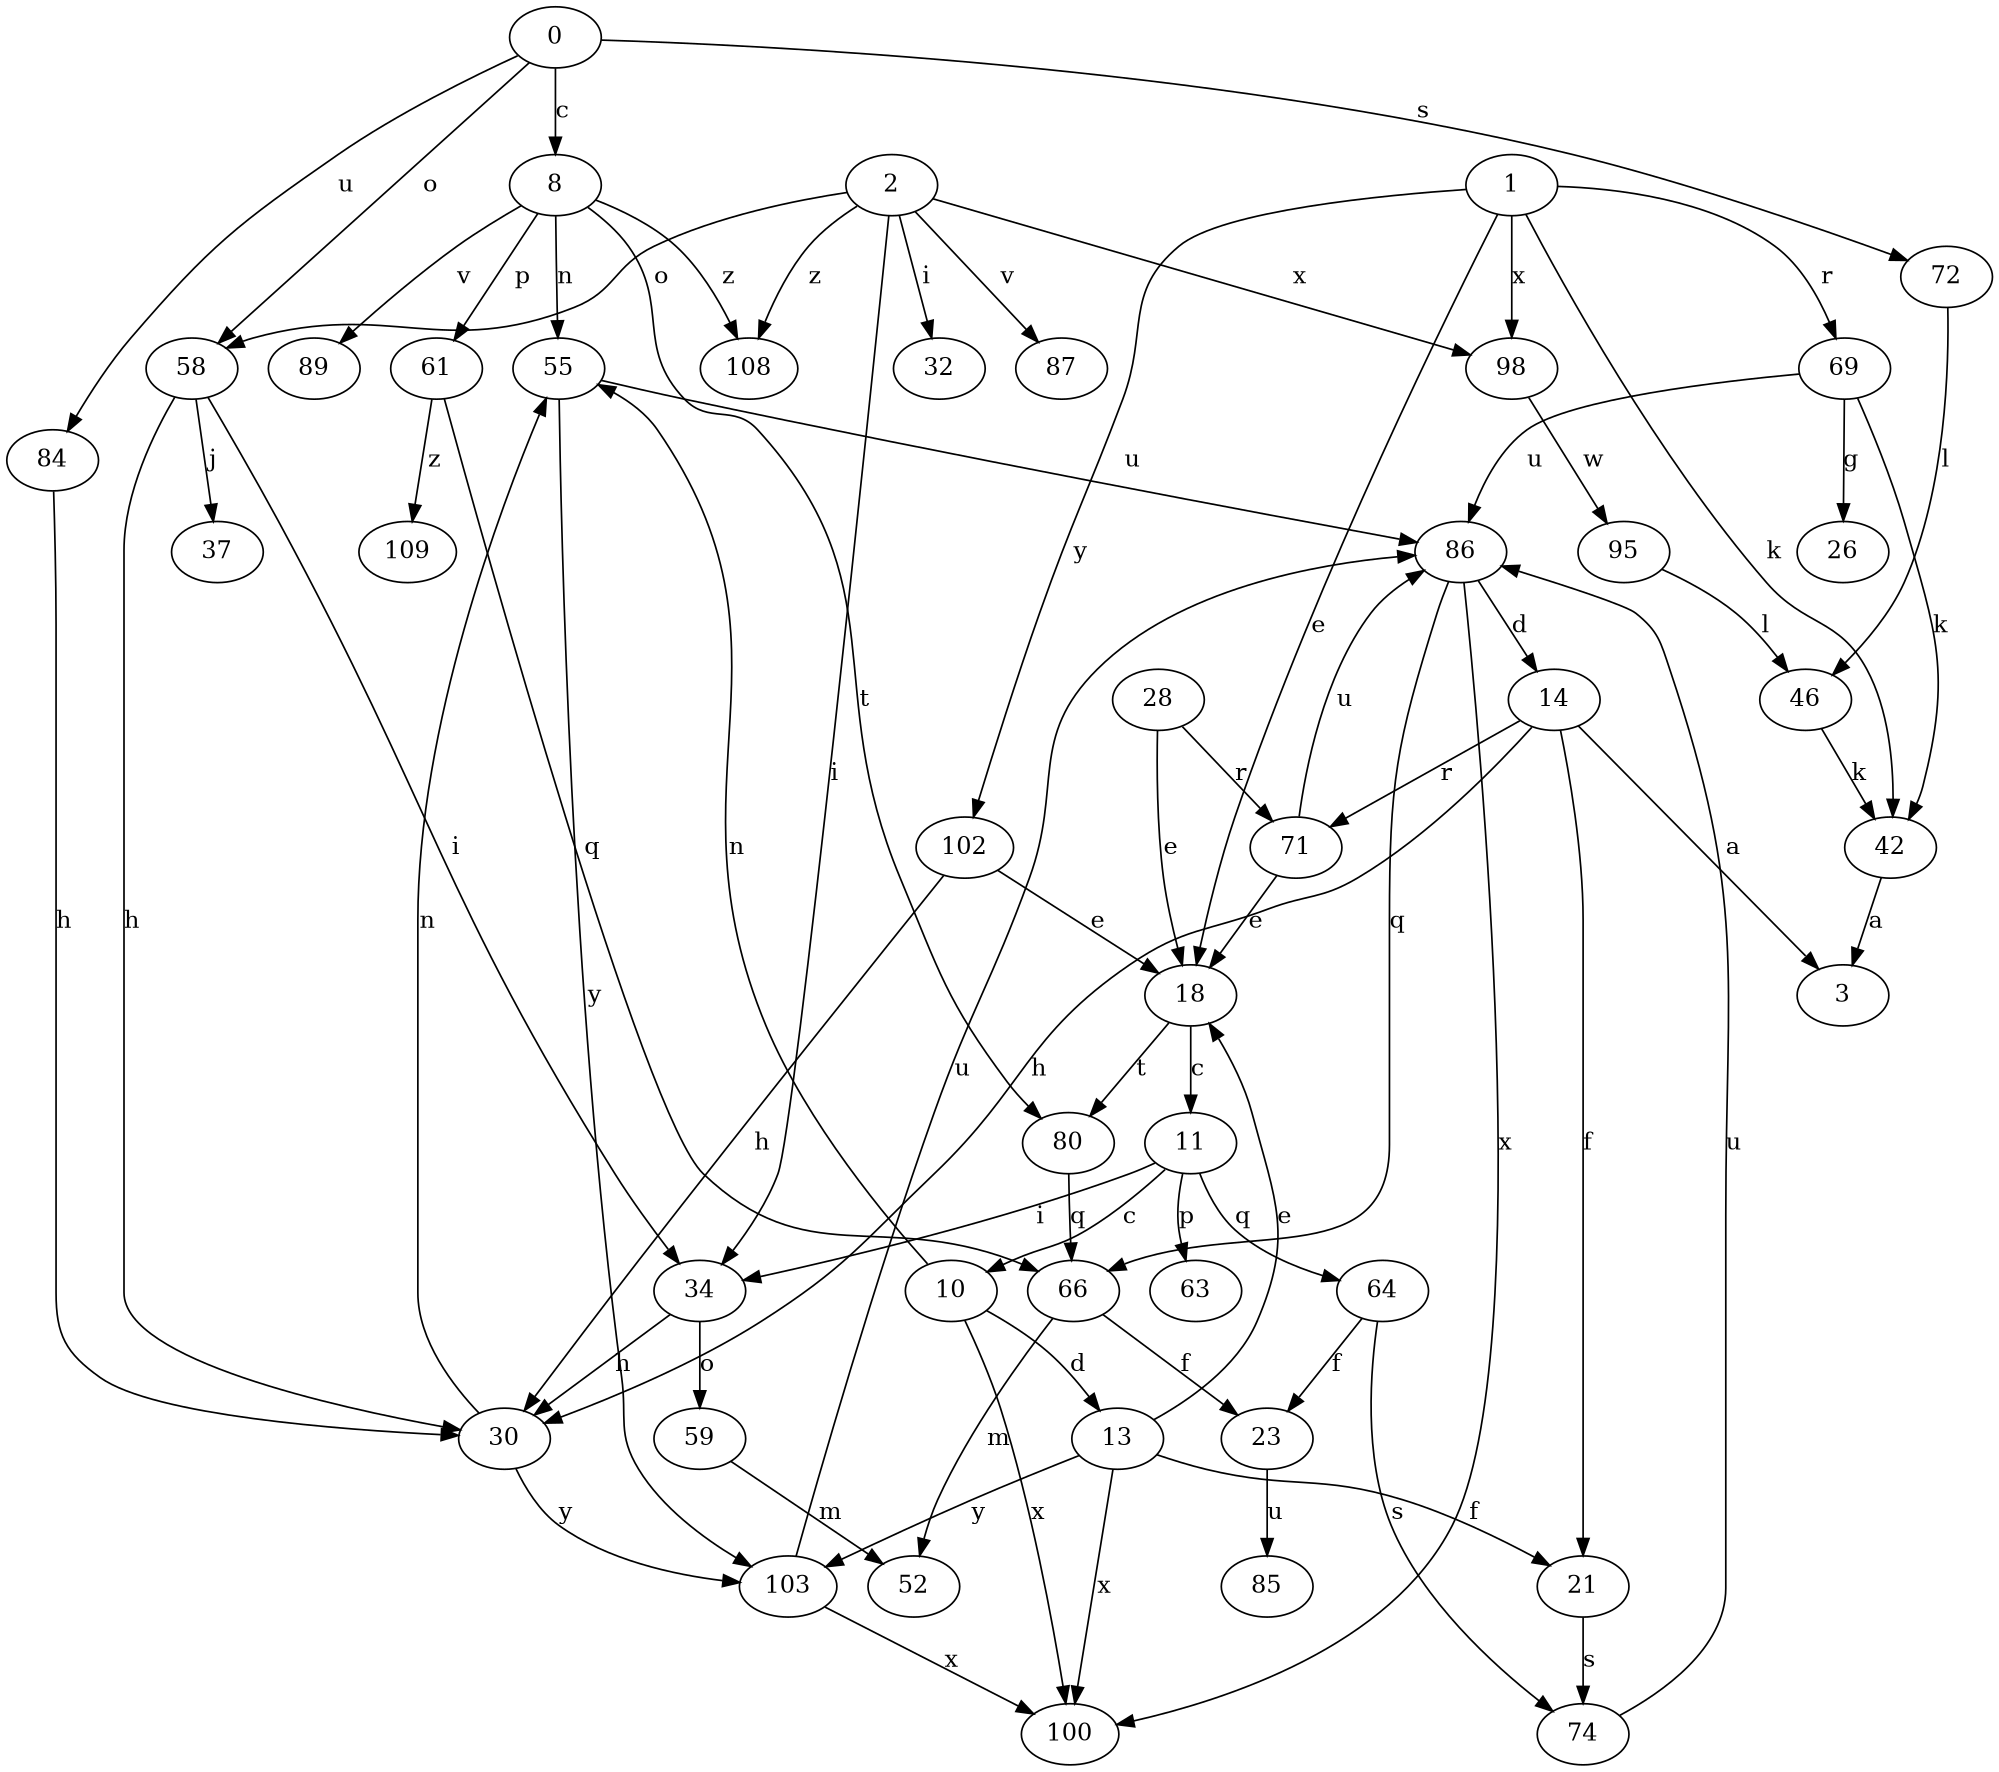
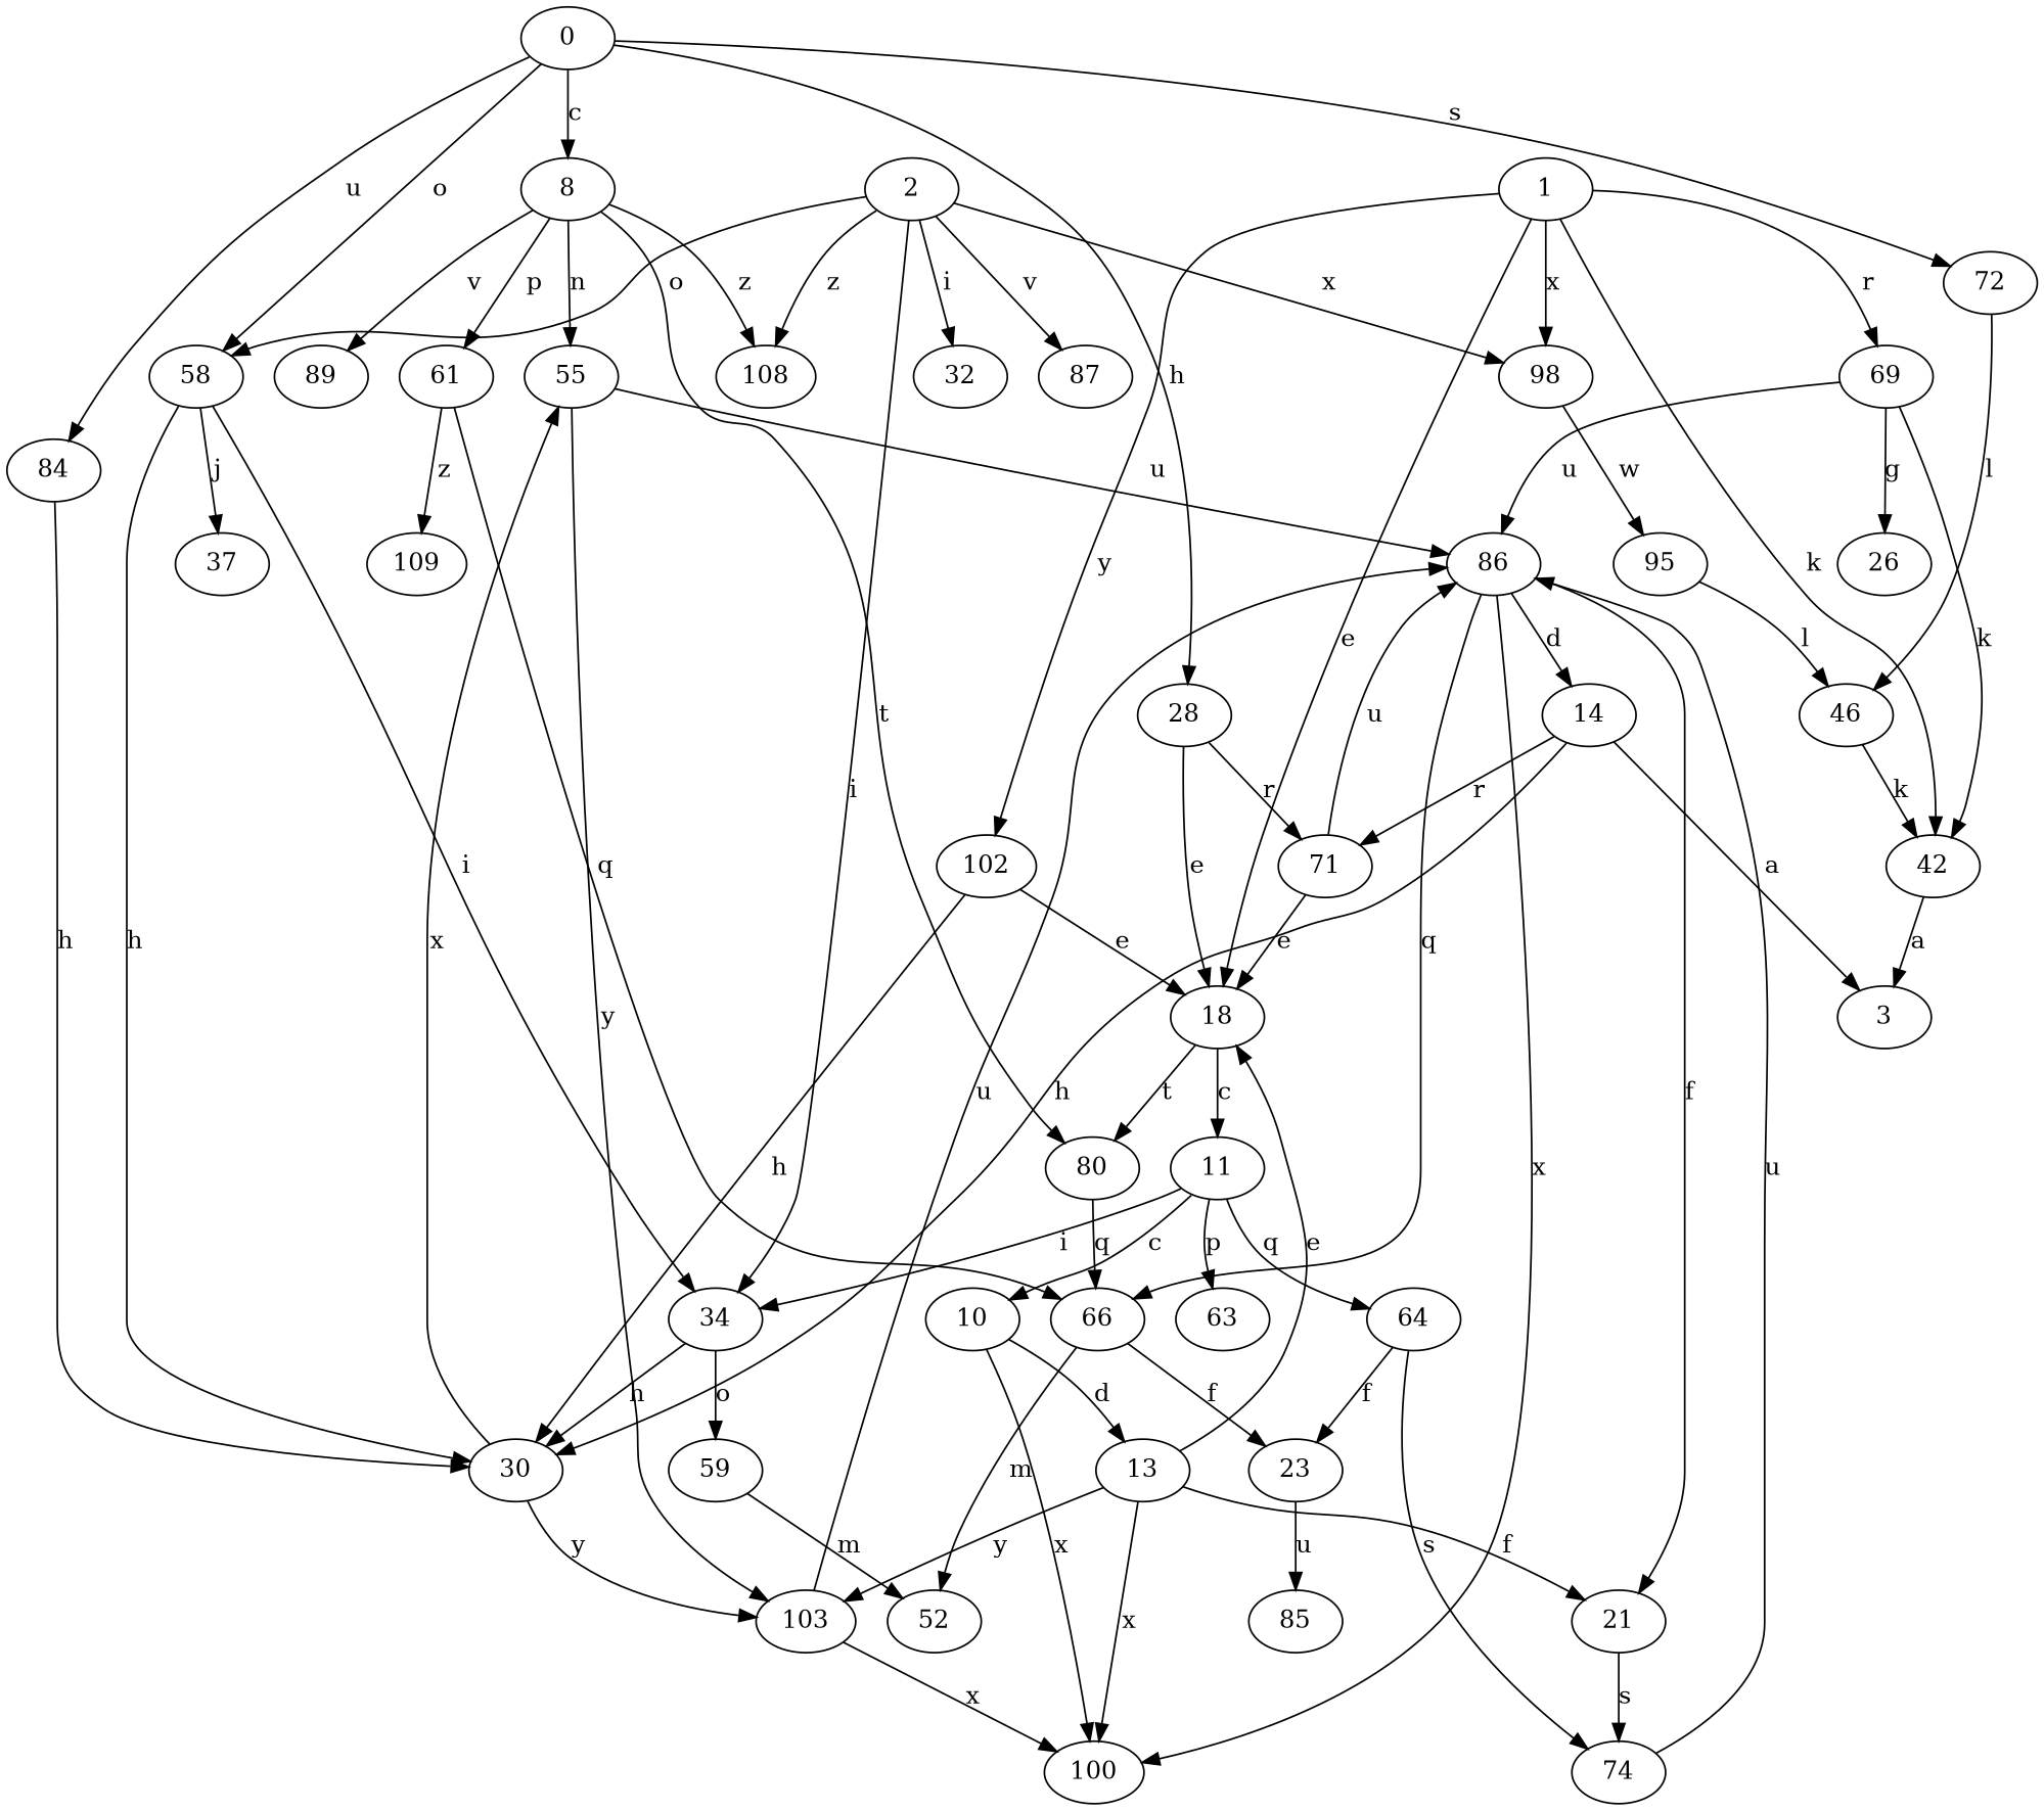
  strict digraph {
    0
    8
    28
    58
    72
    84
    108
    55
    61
    80
    89
    18
    71
    34
    30
    n16 [label=37]
    46
    1
    42
    69
    98
    102
    11
    3
    86
    26
    95
    2
    32
    87
    59
    103
    66
    109
    10
    13
    100
    21
    63
    64
    74
    23
    14
    85
    52
    0 -> 8 [label=c]
+   0 -> 28 [label=h]
    0 -> 58 [label=o]
    0 -> 72 [label=s]
    0 -> 84 [label=u]
    8 -> 108 [label=z]
    8 -> 55 [label=n]
    8 -> 61 [label=p]
    8 -> 80 [label=t]
    8 -> 89 [label=v]
    28 -> 18 [label=e]
    28 -> 71 [label=r]
    58 -> 34 [label=i]
    58 -> 30 [label=h]
    58 -> n16 [label=j]
    72 -> 46 [label=l]
    84 -> 30 [label=h]
    55 -> 86 [label=u]
    55 -> 103 [label=y]
    61 -> 66 [label=q]
    61 -> 109 [label=z]
    80 -> 66 [label=q]
    18 -> 80 [label=t]
    18 -> 11 [label=c]
    71 -> 18 [label=e]
    71 -> 86 [label=u]
    34 -> 30 [label=h]
    34 -> 59 [label=o]
-   30 -> 55 [label=n]
+   30 -> 55 [label=x]
    30 -> 103 [label=y]
    46 -> 42 [label=k]
    1 -> 18 [label=e]
    1 -> 42 [label=k]
    1 -> 69 [label=r]
    1 -> 98 [label=x]
    1 -> 102 [label=y]
    42 -> 3 [label=a]
    69 -> 42 [label=k]
    69 -> 86 [label=u]
    69 -> 26 [label=g]
    98 -> 95 [label=w]
    102 -> 18 [label=e]
    102 -> 30 [label=h]
    11 -> 34 [label=i]
    11 -> 10 [label=c]
    11 -> 63 [label=p]
    11 -> 64 [label=q]
    86 -> 66 [label=q]
    86 -> 100 [label=x]
    86 -> 14 [label=d]
    95 -> 46 [label=l]
    2 -> 58 [label=o]
    2 -> 108 [label=z]
    2 -> 34 [label=i]
    2 -> 98 [label=x]
    2 -> 32 [label=i]
    2 -> 87 [label=v]
    59 -> 52 [label=m]
    103 -> 86 [label=u]
    103 -> 100 [label=x]
    66 -> 23 [label=f]
    66 -> 52 [label=m]
-   10 -> 55 [label=n]
    10 -> 13 [label=d]
    10 -> 100 [label=x]
    13 -> 18 [label=e]
    13 -> 103 [label=y]
    13 -> 100 [label=x]
    13 -> 21 [label=f]
    21 -> 74 [label=s]
    64 -> 74 [label=s]
    64 -> 23 [label=f]
    74 -> 86 [label=u]
    23 -> 85 [label=u]
    14 -> 71 [label=r]
    14 -> 30 [label=h]
    14 -> 3 [label=a]
-   14 -> 21 [label=f]
+   86 -> 21 [label=f]
  }
